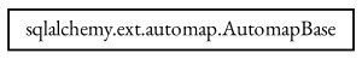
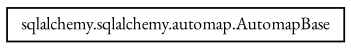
  digraph {
    rankdir=LR
    fontname="EB Garamond"
-   n1 [color=black fillcolor=white fontname="EB Garamond" fontsize=10 height=0.2 label="sqlalchemy.ext.automap.AutomapBase" shape=record style=filled width=0.4]
+   n1 [color=black fillcolor=white fontname="EB Garamond" fontsize=10 height=0.2 label="sqlalchemy.sqlalchemy.automap.AutomapBase" shape=record style=filled width=0.4]
  }
